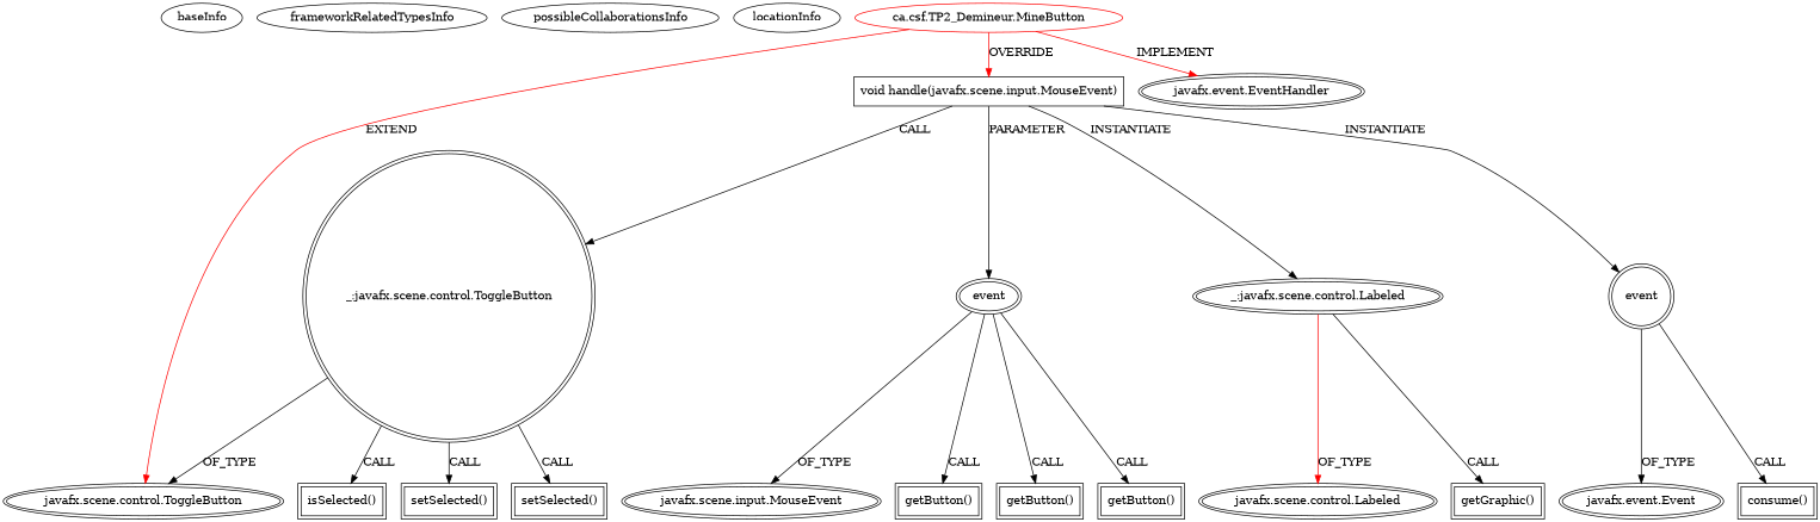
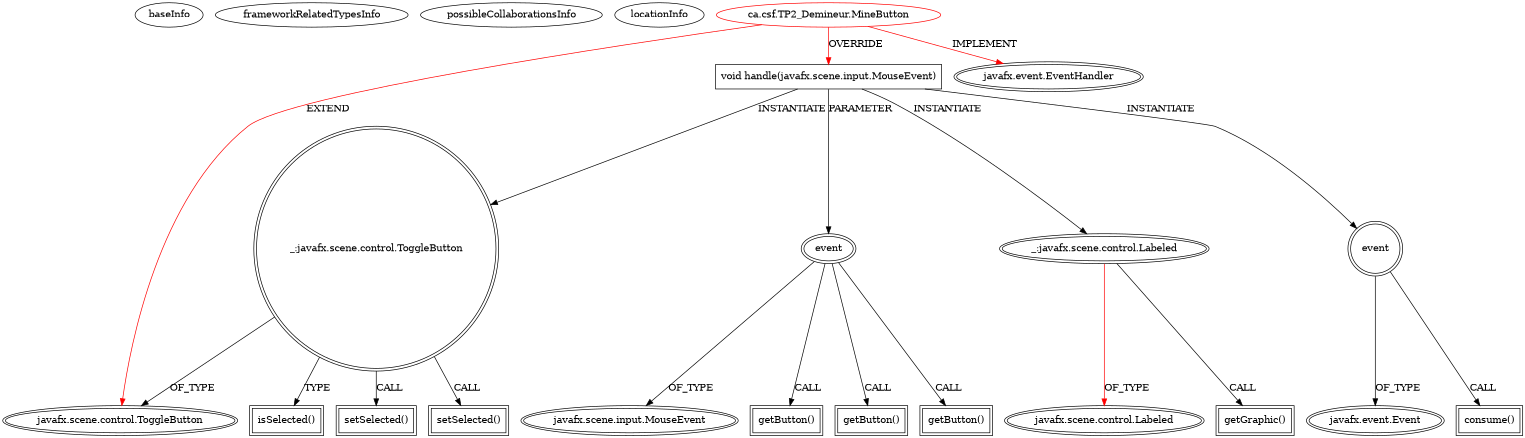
  digraph {
    node [isFrameworkType=true vertexType=INSIDE_CALL peripheries=2]
    baseInfo [category=extension_graph graphId=485 isAnonymous=false possibleRelation=false isFrameworkType="" vertexType="" peripheries=""]
    frameworkRelatedTypesInfo [0="javafx.scene.control.ToggleButton" 1="javafx.event.EventHandler" isFrameworkType="" vertexType="" peripheries=""]
    possibleCollaborationsInfo [isFrameworkType="" vertexType="" peripheries=""]
    locationInfo [contextSignature=MineButton filePath="/GFrenette-Lareault-TP2_Demineur/TP2_Demineur-master/TP2_Demineur/TP2_Demineur/src/ca/csf/TP2_Demineur/MineButton.java" graphId=485 projectName="GFrenette-Lareault-TP2_Demineur" isFrameworkType="" vertexType="" peripheries=""]
    n5 [color=red isFrameworkType=false label="ca.csf.TP2_Demineur.MineButton" vertexType=ROOT_CLIENT_CLASS_DECLARATION peripheries=""]
    n6 [label="javafx.scene.control.ToggleButton" vertexType=FRAMEWORK_CLASS_TYPE]
    n7 [label="javafx.event.EventHandler" vertexType=FRAMEWORK_INTERFACE_TYPE]
    n8 [isFrameworkType=false label="void handle(javafx.scene.input.MouseEvent)" shape=box vertexType=OVERRIDING_METHOD_DECLARATION peripheries=""]
    n9 [label=event vertexType=PARAMETER_DECLARATION]
    n10 [label="_:javafx.scene.control.ToggleButton" shape=circle vertexType=VARIABLE_EXPRESION]
    n11 [label="_:javafx.scene.control.Labeled" shape=ellipse vertexType=VARIABLE_EXPRESION]
    n12 [label=event shape=circle vertexType=VARIABLE_EXPRESION]
    n13 [label="javafx.scene.input.MouseEvent" vertexType=FRAMEWORK_CLASS_TYPE]
    n14 [label="getButton()" shape=box]
    n15 [label="getButton()" shape=box]
    n16 [label="getButton()" shape=box]
    n17 [label="isSelected()" shape=box]
    n18 [label="setSelected()" shape=box]
    n19 [label="setSelected()" shape=box]
    n20 [label="javafx.scene.control.Labeled" vertexType=FRAMEWORK_CLASS_TYPE]
    n21 [label="getGraphic()" shape=box]
    n22 [label="javafx.event.Event" vertexType=FRAMEWORK_CLASS_TYPE]
    n23 [label="consume()" shape=box]
    n5 -> n6 [color=red label=EXTEND]
    n5 -> n7 [color=red label=IMPLEMENT]
    n5 -> n8 [color=red label=OVERRIDE]
    n8 -> n9 [label=PARAMETER]
-   n8 -> n10 [label=CALL]
+   n8 -> n10 [label=INSTANTIATE]
    n8 -> n11 [label=INSTANTIATE]
    n8 -> n12 [label=INSTANTIATE]
    n9 -> n13 [label=OF_TYPE]
    n9 -> n14 [label=CALL]
    n9 -> n15 [label=CALL]
    n9 -> n16 [label=CALL]
    n10 -> n6 [label=OF_TYPE]
-   n10 -> n17 [label=CALL]
+   n10 -> n17 [label=TYPE]
    n10 -> n18 [label=CALL]
    n10 -> n19 [label=CALL]
    n11 -> n20 [color=red label=OF_TYPE]
    n11 -> n21 [label=CALL]
    n12 -> n22 [label=OF_TYPE]
    n12 -> n23 [label=CALL]
  }
